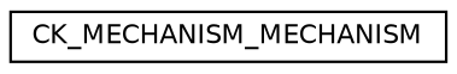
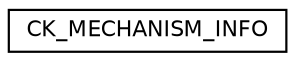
  digraph {
    rankdir=LR
-   n1 [color=black fillcolor=white fontname=Helvetica fontsize=10 height=0.2 label=CK_MECHANISM_MECHANISM shape=record style=filled width=0.4]
+   n1 [color=black fillcolor=white fontname=Helvetica fontsize=10 height=0.2 label=CK_MECHANISM_INFO shape=record style=filled width=0.4]
  }
